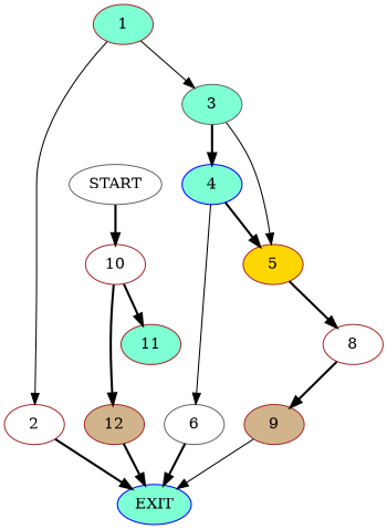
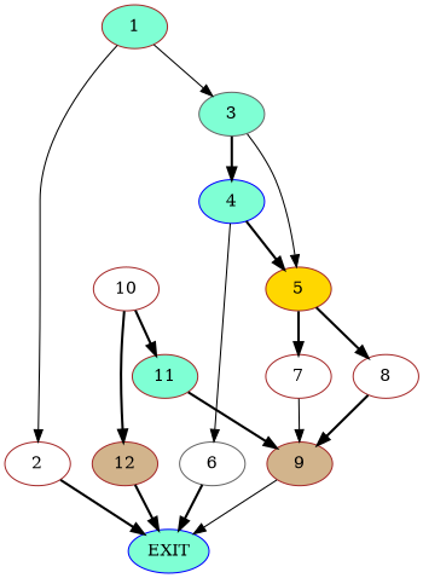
  digraph {
    node [color=brown fillcolor=white style=filled]
    edge [style=bold]
-   n1 [color=gray40 label=START]
    10
    1 [fillcolor=aquamarine]
    2
    3 [color=gray40 fillcolor=aquamarine]
    11 [fillcolor=aquamarine]
    12 [fillcolor=tan]
    n8 [color=blue fillcolor=aquamarine label=EXIT]
    4 [color=blue fillcolor=aquamarine]
    5 [fillcolor=gold]
    6 [color=gray40]
+   7
    8
    9 [fillcolor=tan]
-   n1 -> 10
    10 -> 11
    10 -> 12
    1 -> 2 [style=solid]
    1 -> 3 [style=solid]
    2 -> n8
    3 -> 4
    3 -> 5 [style=solid]
+   11 -> 9
    12 -> n8
    4 -> 5
    4 -> 6 [style=solid]
+   5 -> 7
    5 -> 8
    6 -> n8
+   7 -> 9 [style=solid]
    8 -> 9
    9 -> n8 [style=solid]
  }
